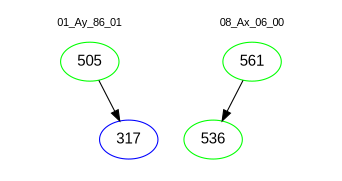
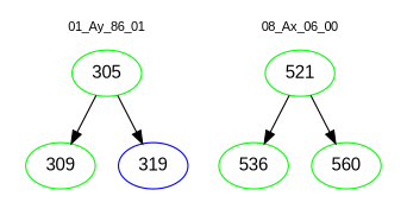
  digraph {
    fontname="Liberation Sans"
    node [color=green fontname="Liberation Sans"]
    edge [color=black fontname="Liberation Sans"]
-   n1 [label=505]
-   n3 [color=blue label=317]
-   n4 [label=561]
+   n1 [label=305]
+   n2 [label=309]
+   n3 [color=blue label=319]
+   n4 [label=521]
    n5 [label=536]
+   n6 [label=560]
    subgraph cluster_1 {
      color=white
      fontsize=10
      label="01_Ay_86_01"
      n1
+     n2
      n3
    }
    subgraph cluster_2 {
      color=white
      fontsize=10
      label="08_Ax_06_00"
      n4
      n5
+     n6
    }
+   n1 -> n2
    n1 -> n3
    n4 -> n5
+   n4 -> n6
  }
